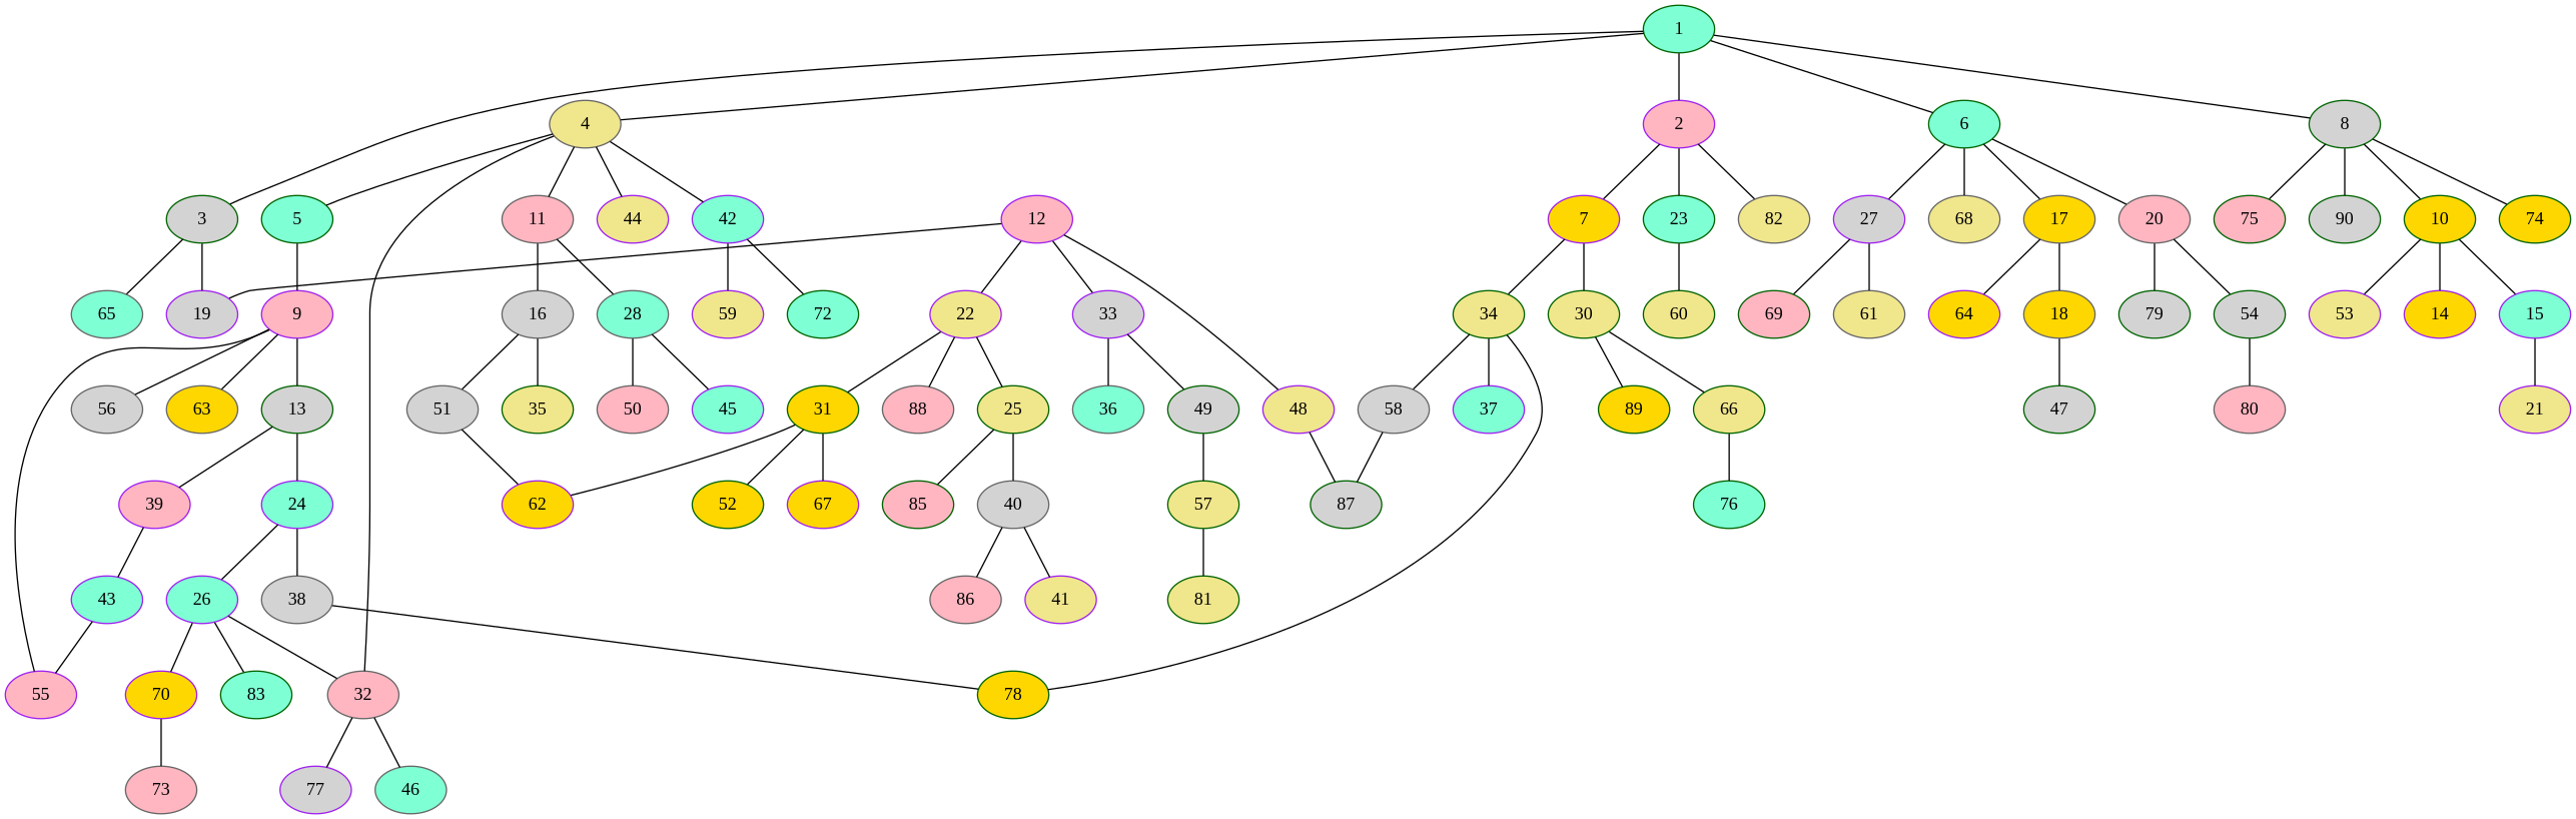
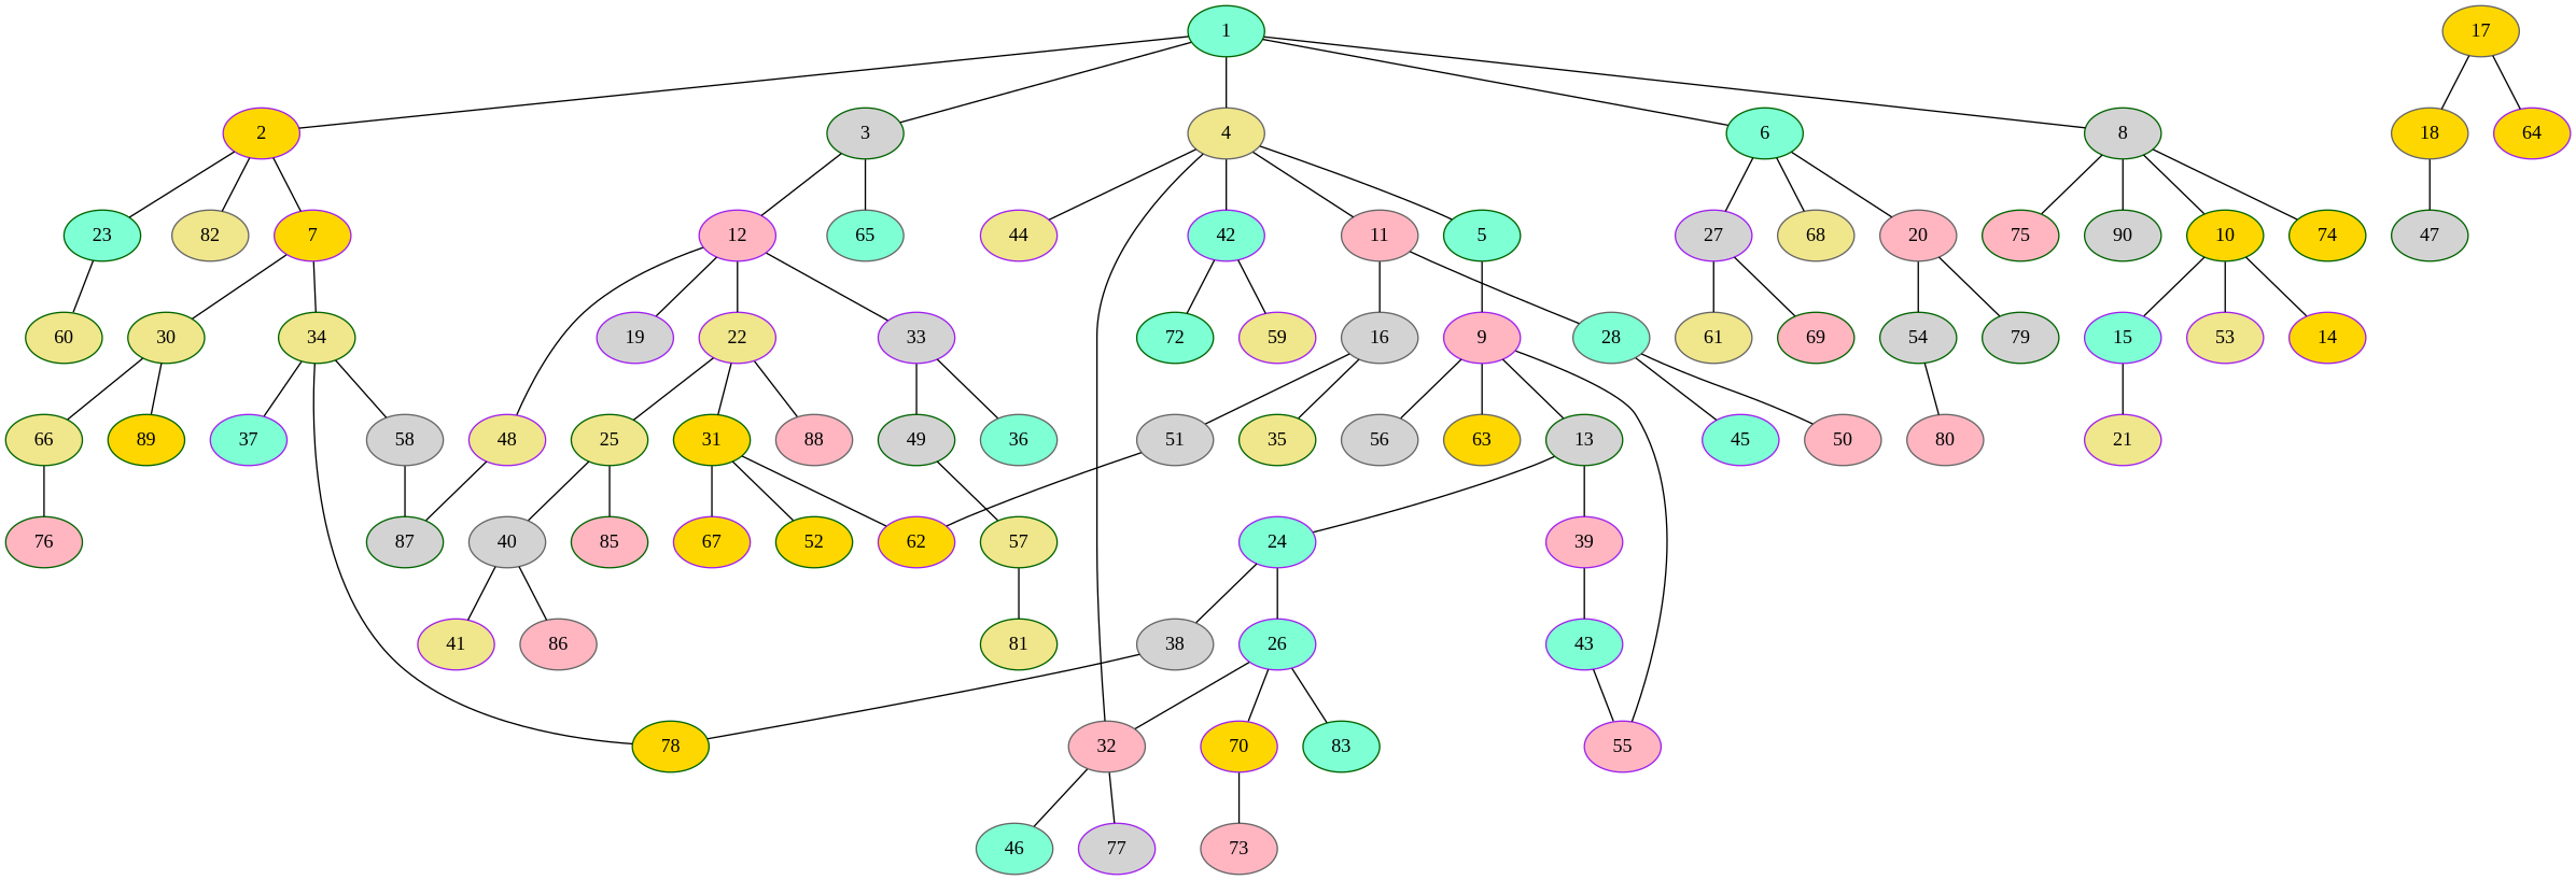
  graph {
    fontname="Liberation Serif"
    node [color=darkgreen fillcolor=lightgrey fontname="Liberation Serif" style=filled]
    edge [fontname="Liberation Serif"]
    1 [fillcolor=aquamarine]
-   2 [color=purple fillcolor=lightpink]
+   2 [color=purple fillcolor=gold]
    3
    4 [color=gray40 fillcolor=khaki]
    6 [fillcolor=aquamarine]
    8
    7 [color=purple fillcolor=gold]
    23 [fillcolor=aquamarine]
    82 [color=gray40 fillcolor=khaki]
    12 [color=purple fillcolor=lightpink]
    65 [color=gray40 fillcolor=aquamarine]
    5 [fillcolor=aquamarine]
    11 [color=gray40 fillcolor=lightpink]
    32 [color=gray40 fillcolor=lightpink]
    42 [color=purple fillcolor=aquamarine]
    44 [color=purple fillcolor=khaki]
    17 [color=gray40 fillcolor=gold]
    20 [color=gray40 fillcolor=lightpink]
    27 [color=purple]
    68 [color=gray40 fillcolor=khaki]
    10 [fillcolor=gold]
    74 [fillcolor=gold]
    75 [fillcolor=lightpink]
    90
    30 [fillcolor=khaki]
    34 [fillcolor=khaki]
    60 [fillcolor=khaki]
    19 [color=purple]
    22 [color=purple fillcolor=khaki]
    33 [color=purple]
    48 [color=purple fillcolor=khaki]
    9 [color=purple fillcolor=lightpink]
    16 [color=gray40]
    28 [color=gray40 fillcolor=aquamarine]
    46 [color=gray40 fillcolor=aquamarine]
    77 [color=purple]
    59 [color=purple fillcolor=khaki]
    72 [fillcolor=aquamarine]
    18 [color=gray40 fillcolor=gold]
    64 [color=purple fillcolor=gold]
    54
    79
    61 [color=gray40 fillcolor=khaki]
    69 [fillcolor=lightpink]
    14 [color=purple fillcolor=gold]
    15 [color=purple fillcolor=aquamarine]
    53 [color=purple fillcolor=khaki]
    66 [fillcolor=khaki]
    89 [fillcolor=gold]
    37 [color=purple fillcolor=aquamarine]
    58 [color=gray40]
    78 [fillcolor=gold]
    25 [fillcolor=khaki]
    31 [fillcolor=gold]
    88 [color=gray40 fillcolor=lightpink]
    36 [color=gray40 fillcolor=aquamarine]
    49
    87
    13
    55 [color=purple fillcolor=lightpink]
    56 [color=gray40]
    63 [color=gray40 fillcolor=gold]
    35 [fillcolor=khaki]
    51 [color=gray40]
    45 [color=purple fillcolor=aquamarine]
    50 [color=gray40 fillcolor=lightpink]
    24 [color=purple fillcolor=aquamarine]
    39 [color=purple fillcolor=lightpink]
    47
    80 [color=gray40 fillcolor=lightpink]
-   76 [fillcolor=aquamarine]
+   76 [fillcolor=lightpink]
    21 [color=purple fillcolor=khaki]
    26 [color=purple fillcolor=aquamarine]
    38 [color=gray40]
    43 [color=purple fillcolor=aquamarine]
    62 [color=purple fillcolor=gold]
    40 [color=gray40]
    85 [fillcolor=lightpink]
    52 [fillcolor=gold]
    67 [color=purple fillcolor=gold]
    57 [fillcolor=khaki]
    70 [color=purple fillcolor=gold]
    83 [fillcolor=aquamarine]
    41 [color=purple fillcolor=khaki]
    86 [color=gray40 fillcolor=lightpink]
    73 [color=gray40 fillcolor=lightpink]
    81 [fillcolor=khaki]
    1 -- 2
    1 -- 3
    1 -- 4
    1 -- 6
    1 -- 8
    2 -- 7
    2 -- 23
    2 -- 82
-   3 -- 19
+   3 -- 12
    3 -- 65
    4 -- 5
    4 -- 11
    4 -- 32
    4 -- 42
    4 -- 44
-   6 -- 17
    6 -- 20
    6 -- 27
    6 -- 68
    8 -- 10
    8 -- 74
    8 -- 75
    8 -- 90
    7 -- 30
    7 -- 34
    23 -- 60
    12 -- 19
    12 -- 22
    12 -- 33
    12 -- 48
    5 -- 9
    11 -- 16
    11 -- 28
    32 -- 46
    32 -- 77
    42 -- 59
    42 -- 72
    17 -- 18
    17 -- 64
    20 -- 54
    20 -- 79
    27 -- 61
    27 -- 69
    10 -- 14
    10 -- 15
    10 -- 53
    30 -- 66
    30 -- 89
    34 -- 37
    34 -- 58
    34 -- 78
    22 -- 25
    22 -- 31
    22 -- 88
    33 -- 36
    33 -- 49
    48 -- 87
    9 -- 13
    9 -- 55
    9 -- 56
    9 -- 63
    16 -- 35
    16 -- 51
    28 -- 45
    28 -- 50
    18 -- 47
    54 -- 80
    15 -- 21
    66 -- 76
    58 -- 87
    25 -- 40
    25 -- 85
    31 -- 62
    31 -- 52
    31 -- 67
    49 -- 57
    13 -- 24
    13 -- 39
    51 -- 62
    24 -- 26
    24 -- 38
    39 -- 43
    26 -- 32
    26 -- 70
    26 -- 83
    38 -- 78
    43 -- 55
    40 -- 41
    40 -- 86
    57 -- 81
    70 -- 73
  }
